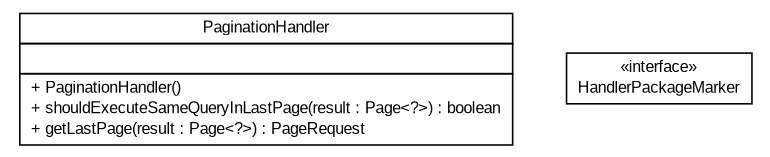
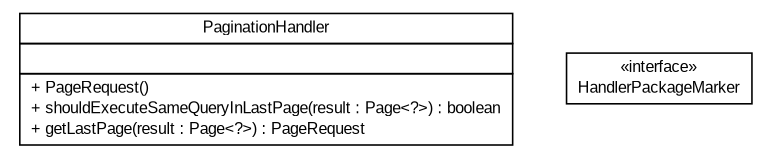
  digraph {
    nodesep=0.25
    ranksep=0.5
    node [fontcolor=black fontname=arial fontsize=10.0 shape=plaintext]
-   n1 [label=<<table title="br.gov.to.sefaz.business.service.handler.PaginationHandler" border="0" cellborder="1" cellspacing="0" cellpadding="2" port="p" href="./PaginationHandler.html"> 		<tr><td><table border="0" cellspacing="0" cellpadding="1"> <tr><td align="center" balign="center"> PaginationHandler </td></tr> 		</table></td></tr> 		<tr><td><table border="0" cellspacing="0" cellpadding="1"> <tr><td align="left" balign="left">  </td></tr> 		</table></td></tr> 		<tr><td><table border="0" cellspacing="0" cellpadding="1"> <tr><td align="left" balign="left"> + PaginationHandler() </td></tr> <tr><td align="left" balign="left"> + shouldExecuteSameQueryInLastPage(result : Page&lt;?&gt;) : boolean </td></tr> <tr><td align="left" balign="left"> + getLastPage(result : Page&lt;?&gt;) : PageRequest </td></tr> 		</table></td></tr> 		</table>>]
+   n1 [label=<<table title="br.gov.to.sefaz.business.service.handler.PaginationHandler" border="0" cellborder="1" cellspacing="0" cellpadding="2" port="p" href="./PaginationHandler.html"> 		<tr><td><table border="0" cellspacing="0" cellpadding="1"> <tr><td align="center" balign="center"> PaginationHandler </td></tr> 		</table></td></tr> 		<tr><td><table border="0" cellspacing="0" cellpadding="1"> <tr><td align="left" balign="left">  </td></tr> 		</table></td></tr> 		<tr><td><table border="0" cellspacing="0" cellpadding="1"> <tr><td align="left" balign="left"> + PageRequest() </td></tr> <tr><td align="left" balign="left"> + shouldExecuteSameQueryInLastPage(result : Page&lt;?&gt;) : boolean </td></tr> <tr><td align="left" balign="left"> + getLastPage(result : Page&lt;?&gt;) : PageRequest </td></tr> 		</table></td></tr> 		</table>>]
    n2 [label=<<table title="br.gov.to.sefaz.business.service.handler.HandlerPackageMarker" border="0" cellborder="1" cellspacing="0" cellpadding="2" port="p" href="./HandlerPackageMarker.html"> 		<tr><td><table border="0" cellspacing="0" cellpadding="1"> <tr><td align="center" balign="center"> &#171;interface&#187; </td></tr> <tr><td align="center" balign="center"> HandlerPackageMarker </td></tr> 		</table></td></tr> 		</table>>]
  }
